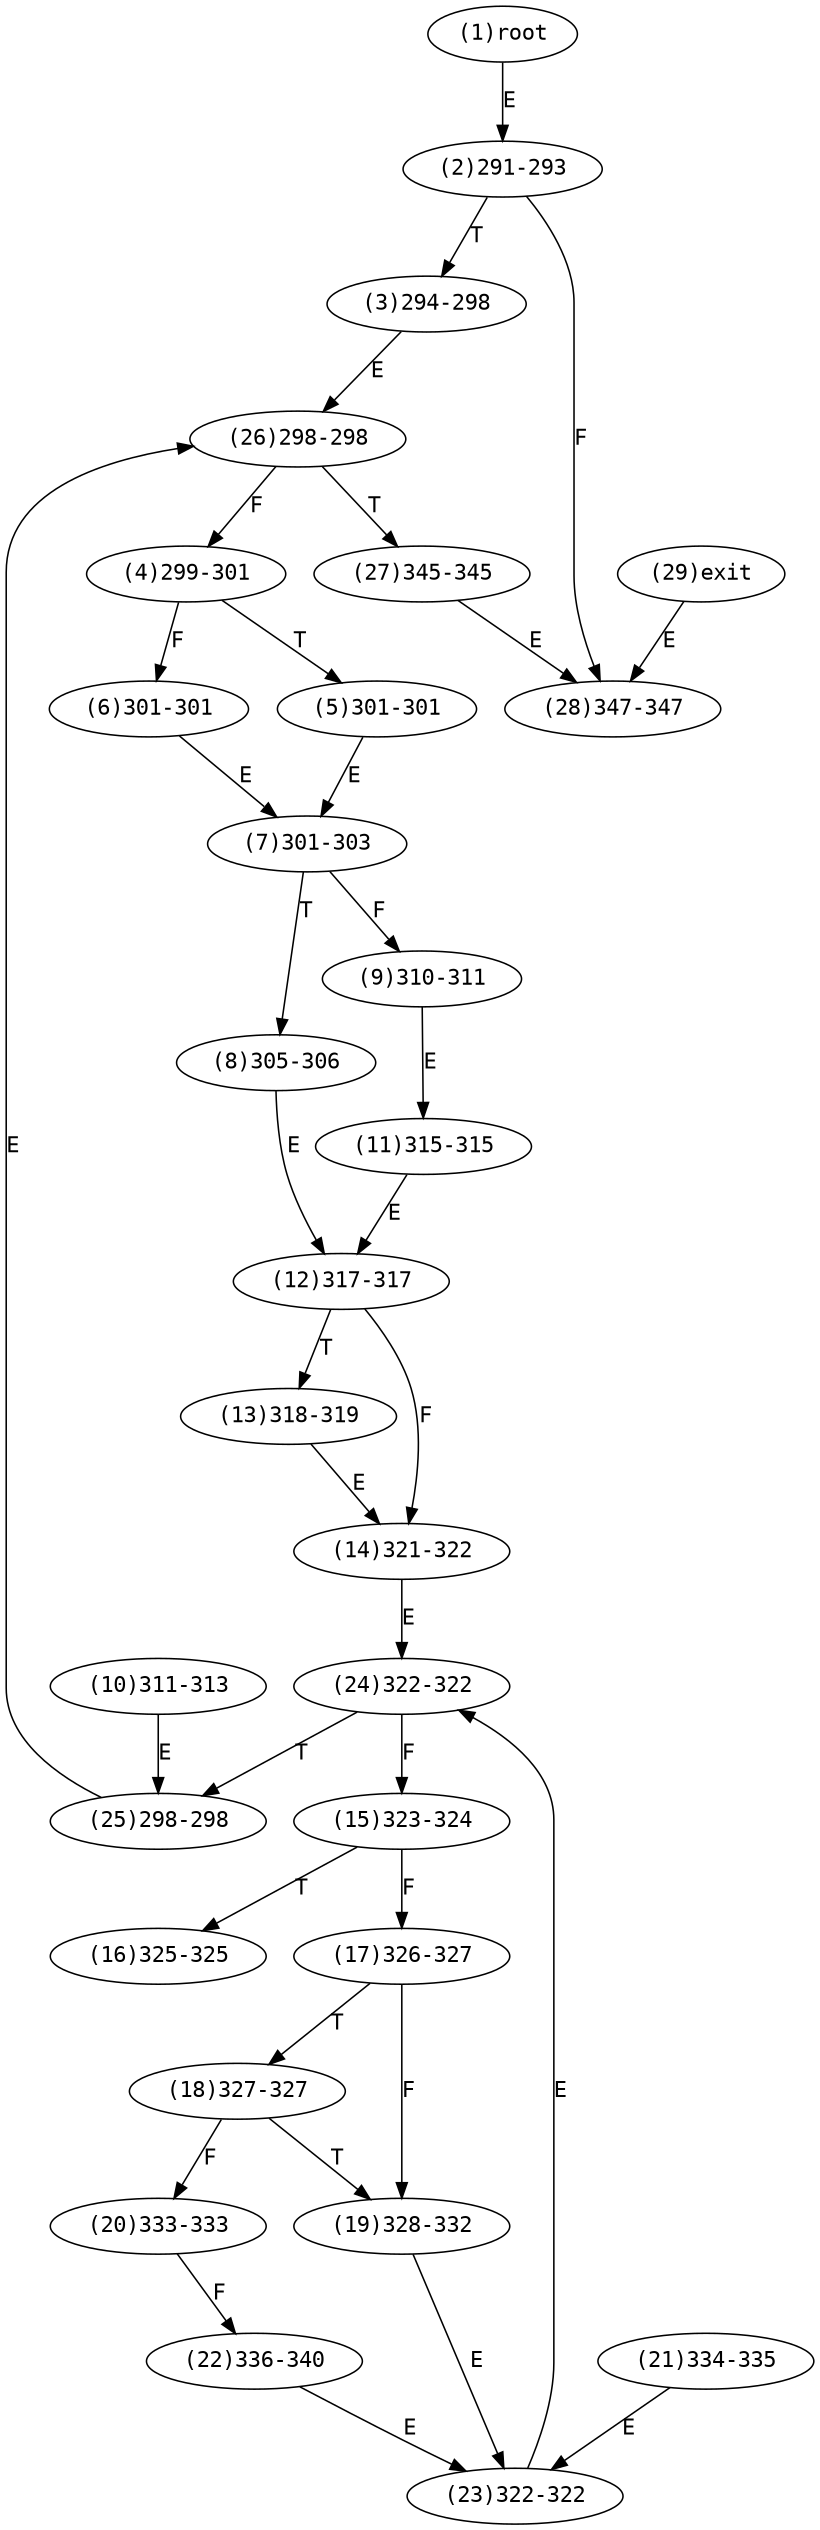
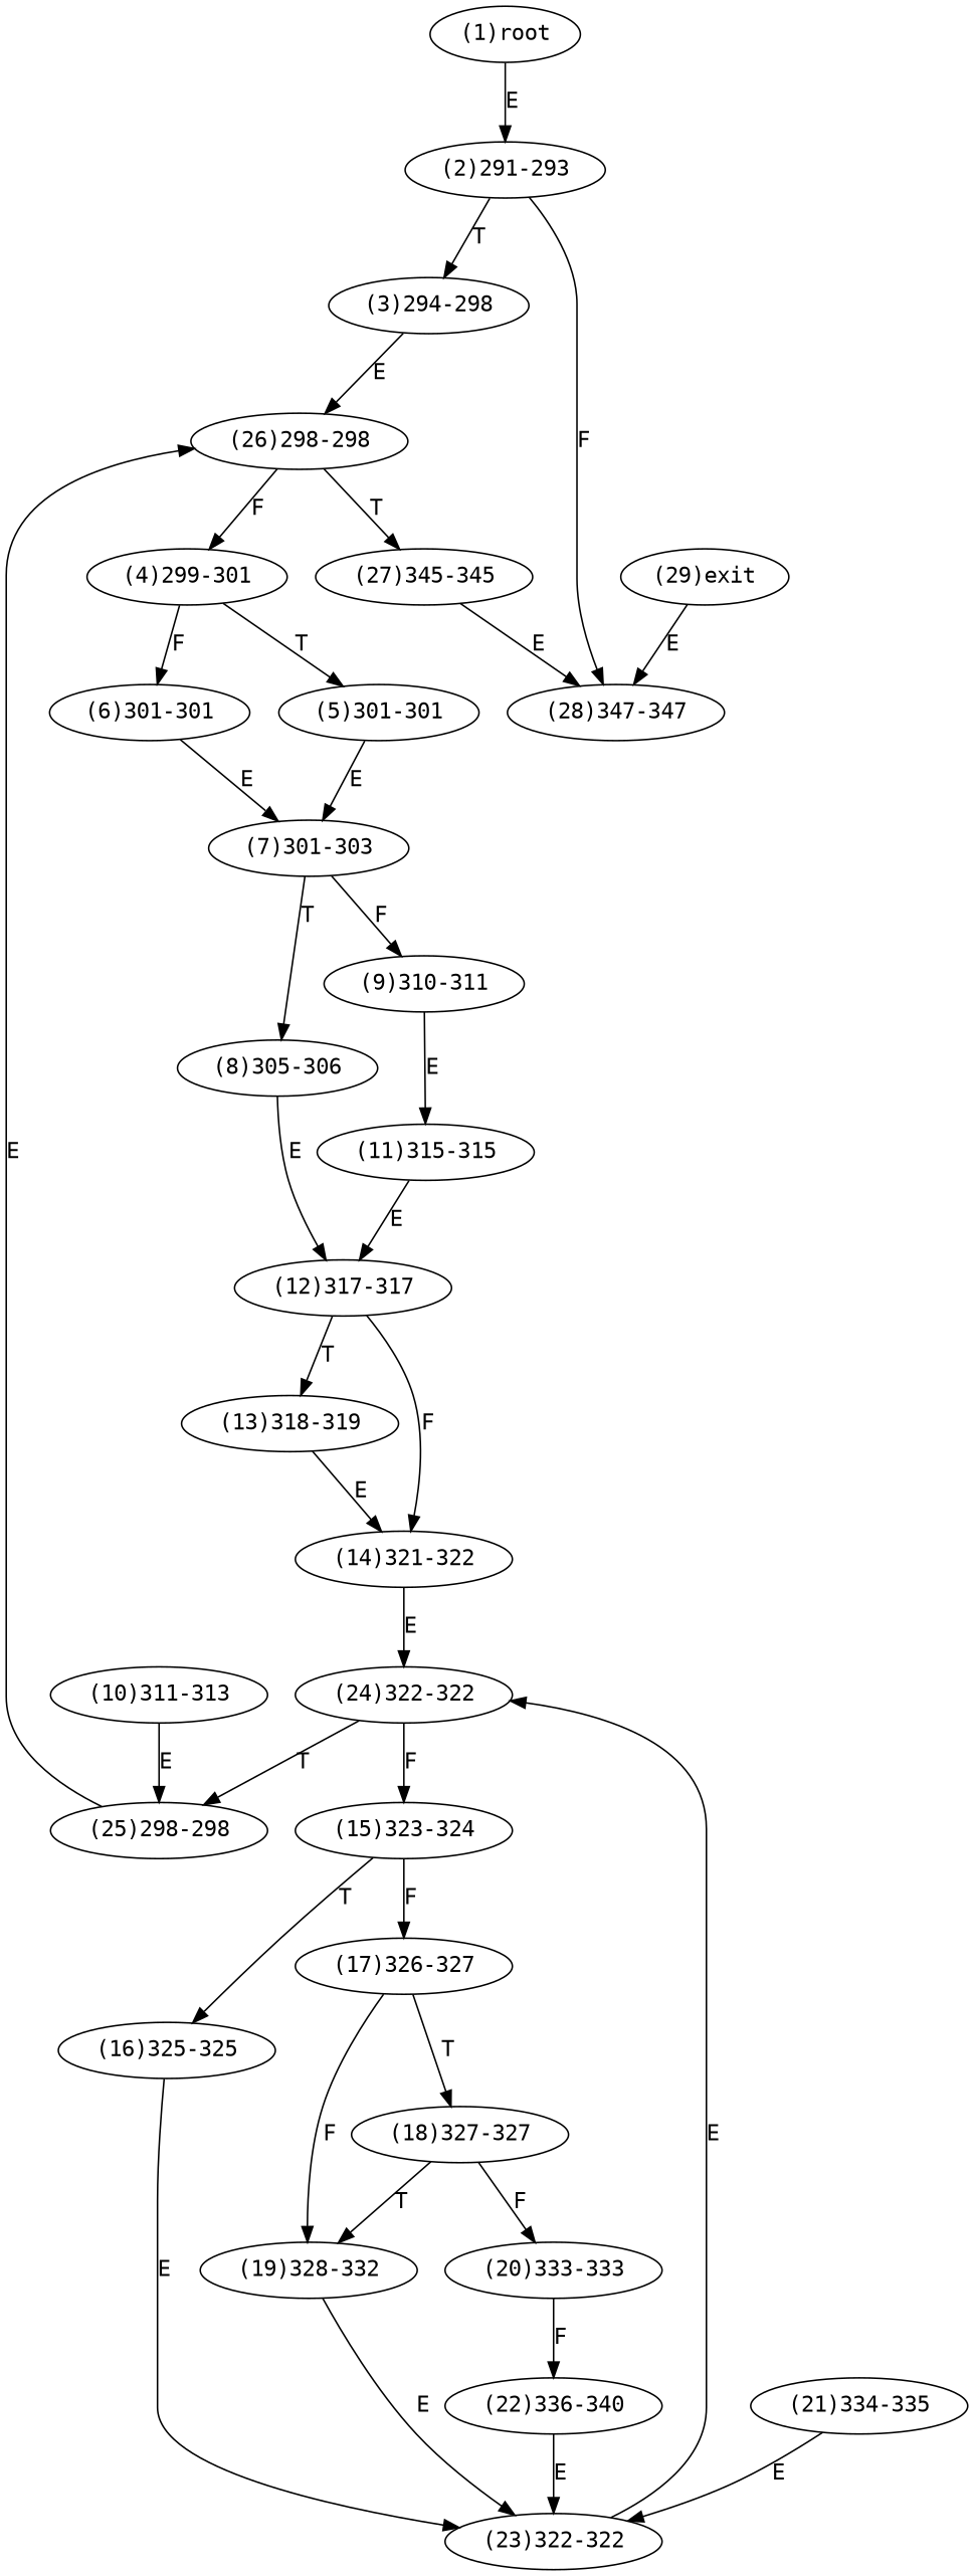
  digraph {
    fontname="DejaVu Sans Mono"
    node [fontname="DejaVu Sans Mono"]
    edge [fontname="DejaVu Sans Mono"]
    n1 [label="(1)root"]
    n2 [label="(2)291-293"]
    n3 [label="(3)294-298"]
    n4 [label="(28)347-347"]
    n5 [label="(26)298-298"]
    n6 [label="(4)299-301"]
    n7 [label="(27)345-345"]
    n8 [label="(5)301-301"]
    n9 [label="(6)301-301"]
    n10 [label="(7)301-303"]
    n11 [label="(8)305-306"]
    n12 [label="(9)310-311"]
    n13 [label="(12)317-317"]
    n14 [label="(11)315-315"]
    n15 [label="(13)318-319"]
    n16 [label="(14)321-322"]
    n17 [label="(10)311-313"]
    n18 [label="(25)298-298"]
    n19 [label="(24)322-322"]
    n20 [label="(15)323-324"]
    n21 [label="(17)326-327"]
    n22 [label="(16)325-325"]
    n23 [label="(19)328-332"]
    n24 [label="(18)327-327"]
    n25 [label="(23)322-322"]
    n26 [label="(20)333-333"]
    n27 [label="(22)336-340"]
    n28 [label="(21)334-335"]
    n29 [label="(29)exit"]
    n1 -> n2 [label=E]
    n2 -> n3 [label=T]
    n2 -> n4 [label=F]
    n3 -> n5 [label=E]
    n5 -> n6 [label=F]
    n5 -> n7 [label=T]
    n6 -> n8 [label=T]
    n6 -> n9 [label=F]
    n7 -> n4 [label=E]
    n8 -> n10 [label=E]
    n9 -> n10 [label=E]
    n10 -> n11 [label=T]
    n10 -> n12 [label=F]
    n11 -> n13 [label=E]
    n12 -> n14 [label=E]
    n13 -> n15 [label=T]
    n13 -> n16 [label=F]
    n14 -> n13 [label=E]
    n15 -> n16 [label=E]
    n16 -> n19 [label=E]
    n17 -> n18 [label=E]
    n18 -> n5 [label=E]
    n19 -> n18 [label=T]
    n19 -> n20 [label=F]
    n20 -> n21 [label=F]
    n20 -> n22 [label=T]
    n21 -> n23 [label=F]
    n21 -> n24 [label=T]
+   n22 -> n25 [label=E]
    n23 -> n25 [label=E]
    n24 -> n23 [label=T]
    n24 -> n26 [label=F]
    n25 -> n19 [label=E]
    n26 -> n27 [label=F]
    n27 -> n25 [label=E]
    n28 -> n25 [label=E]
    n29 -> n4 [label=E]
  }
